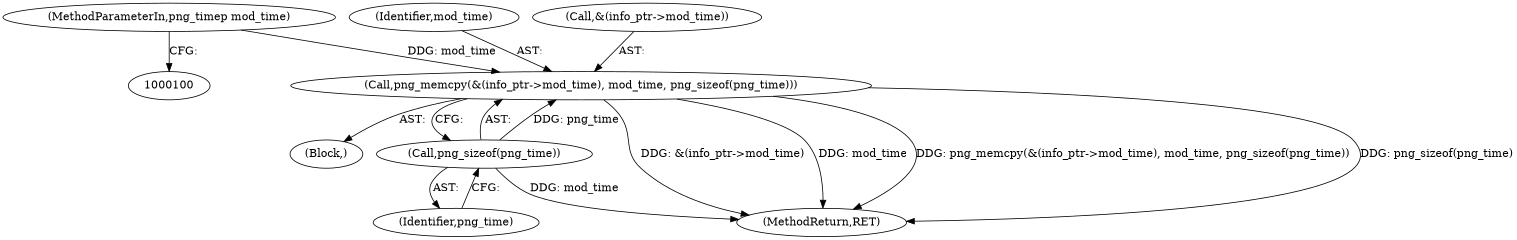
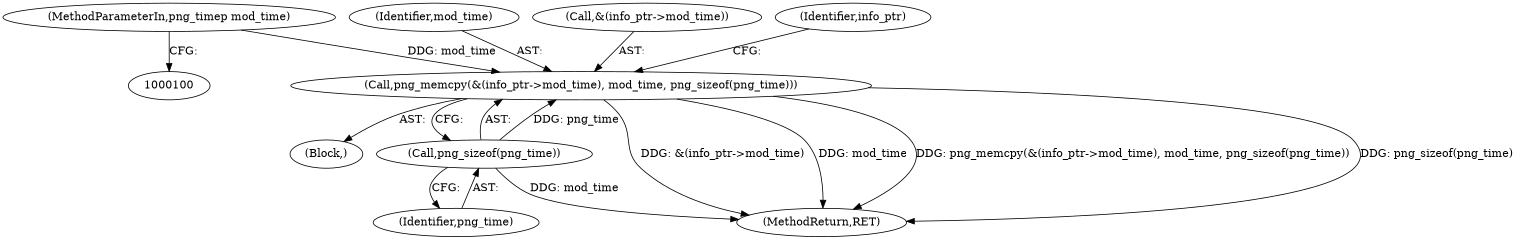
  digraph {
    n1 [label="(Call,png_memcpy(&(info_ptr->mod_time), mod_time, png_sizeof(png_time)))"]
    n2 [label="(Call,png_sizeof(png_time))"]
    n3 [label="(Block,)"]
    n4 [label="(MethodReturn,RET)"]
    n5 [label="(Identifier,png_time)"]
    n6 [label="(MethodParameterIn,png_timep mod_time)"]
    1000100
    n8 [label="(Identifier,mod_time)"]
    n9 [label="(Call,&(info_ptr->mod_time))"]
+   n10 [label="(Identifier,info_ptr)"]
    n1 -> n2 [label="CFG: "]
    n1 -> n3 [label="AST: "]
    n1 -> n4 [label="DDG: &(info_ptr->mod_time)"]
    n1 -> n4 [label="DDG: mod_time"]
    n1 -> n4 [label="DDG: png_memcpy(&(info_ptr->mod_time), mod_time, png_sizeof(png_time))"]
    n1 -> n4 [label="DDG: png_sizeof(png_time)"]
    n2 -> n1 [label="AST: "]
    n2 -> n1 [label="DDG: png_time"]
    n2 -> n4 [label="DDG: mod_time"]
-   n2 -> n5 [label="AST: "]
-   n5 -> n2 [label="CFG: "]
+   n2 -> n5 [label="CFG: "]
+   n5 -> n2 [label="AST: "]
    n6 -> n1 [label="DDG: mod_time"]
    n6 -> 1000100 [label="CFG: "]
    n8 -> n1 [label="AST: "]
    n9 -> n1 [label="AST: "]
+   n10 -> n1 [label="CFG: "]
  }
